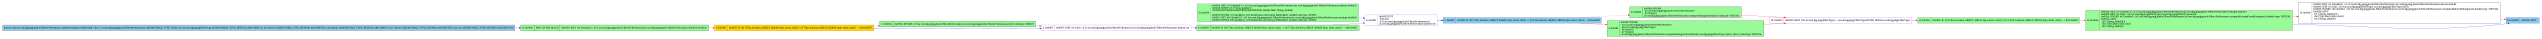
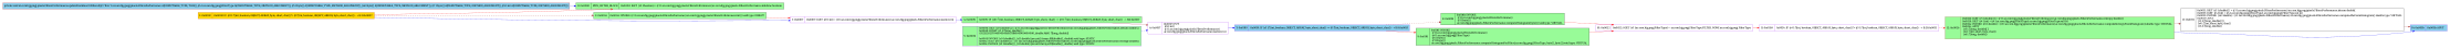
  digraph {
    fontname=Merriweather
    rankdir=LR
    node [color=purple fillcolor=palegreen fontname=Merriweather shape=record style=filled]
    edge [arrowhead=vee color=red fontname=Merriweather]
    n1 [color=black label="{0\:\ 0x0000|MTH_ENTER_BLOCK\l|0x0000: IGET  (r0 I:boolean) = (r3 I:ar.com.hjg.pngj.pixels.FiltersPerformance) ar.com.hjg.pngj.pixels.FiltersPerformance.initdone boolean \l}"]
    n2 [color=brown fillcolor=gold label="{1\:\ 0x0002|0x0002: IF  (r0 I:?[int, boolean, OBJECT, ARRAY, byte, short, char]) != (0 ?[int, boolean, OBJECT, ARRAY, byte, short, char])  \-\> B:3:0x0007 \l}"]
    n3 [color=black label="{2\:\ 0x0004|0x0004: INVOKE  (r3 I:ar.com.hjg.pngj.pixels.FiltersPerformance) ar.com.hjg.pngj.pixels.FiltersPerformance.init():void type: DIRECT \l}"]
    n4 [fillcolor=white label="{3\:\ 0x0007|0x0007: IGET  (r0 I:int) = (r3 I:ar.com.hjg.pngj.pixels.FiltersPerformance) ar.com.hjg.pngj.pixels.FiltersPerformance.lastrow int \l}"]
    n5 [color=black label="{4\:\ 0x0009|0x0009: IF  (r8 I:?[int, boolean, OBJECT, ARRAY, byte, short, char]) == (r0 I:?[int, boolean, OBJECT, ARRAY, byte, short, char])  \-\> B:6:0x0017 \l}"]
    n6 [fillcolor=white label="{6\:\ 0x0017|0x0017: IPUT  \l  (r8 I:int)\l  (r3 I:ar.com.hjg.pngj.pixels.FiltersPerformance)\l ar.com.hjg.pngj.pixels.FiltersPerformance.lastrow int \l}"]
    n7 [label="{5\:\ 0x000b|0x000b: IGET  (r0 I:double[]) = (r3 I:ar.com.hjg.pngj.pixels.FiltersPerformance) ar.com.hjg.pngj.pixels.FiltersPerformance.absum double[] \l0x000d: CONST  (r1 I:?[long, double]) = \l  (9221120237041090560(0x7ff8000000000000, double:NaN) ?[long, double])\l \l0x000f: INVOKE  (r0 I:double[]), (r1 I:double) java.util.Arrays.fill(double[], double):void type: STATIC \l0x0012: IGET  (r0 I:double[]) = (r3 I:ar.com.hjg.pngj.pixels.FiltersPerformance) ar.com.hjg.pngj.pixels.FiltersPerformance.entropy double[] \l0x0014: INVOKE  (r0 I:double[]), (r1 I:double) java.util.Arrays.fill(double[], double):void type: STATIC \l}"]
    n8 [fillcolor=skyblue label="{7\:\ 0x0019|0x0019: IF  (r5 I:?[int, boolean, OBJECT, ARRAY, byte, short, char]) == (0 ?[int, boolean, OBJECT, ARRAY, byte, short, char])  \-\> B:9:0x001f \l}"]
    n9 [color=black label="{8\:\ 0x001b|0x001b: INVOKE  \l  (r3 I:ar.com.hjg.pngj.pixels.FiltersPerformance)\l  (r5 I:byte[])\l ar.com.hjg.pngj.pixels.FiltersPerformance.computeHistogram(byte[]):void type: VIRTUAL \l}"]
    n10 [color=black label="{9\:\ 0x001f|0x001f: INVOKE  \l  (r3 I:ar.com.hjg.pngj.pixels.FiltersPerformance)\l  (r0 I:ar.com.hjg.pngj.FilterType)\l  (r6 I:byte[])\l  (r7 I:byte[])\l ar.com.hjg.pngj.pixels.FiltersPerformance.computeHistogramForFilter(ar.com.hjg.pngj.FilterType, byte[], byte[]):void type: VIRTUAL \l}"]
    n11 [fillcolor=white label="{10\:\ 0x0022|0x0022: SGET  (r5 I:ar.com.hjg.pngj.FilterType) =  ar.com.hjg.pngj.FilterType.FILTER_NONE ar.com.hjg.pngj.FilterType \l}"]
-   n12 [label="{11\:\ 0x0024|0x0024: IF  (r4 I:?[int, boolean, OBJECT, ARRAY, byte, short, char]) != (r5 I:?[int, boolean, OBJECT, ARRAY, byte, short, char])  \-\> B:13:0x0031 \l}"]
+   n12 [fillcolor=white label="{11\:\ 0x0024|0x0024: IF  (r4 I:?[int, boolean, OBJECT, ARRAY, byte, short, char]) != (r5 I:?[int, boolean, OBJECT, ARRAY, byte, short, char])  \-\> B:13:0x0031 \l}"]
    n13 [color=brown label="{12\:\ 0x0026|0x0026: IGET  (r5 I:double[]) = (r3 I:ar.com.hjg.pngj.pixels.FiltersPerformance) ar.com.hjg.pngj.pixels.FiltersPerformance.entropy double[] \l0x0028: IGET  (r4 I:int) = (r4 I:ar.com.hjg.pngj.FilterType) ar.com.hjg.pngj.FilterType.val int \l0x002a: INVOKE  (r6 I:double) = (r3 I:ar.com.hjg.pngj.pixels.FiltersPerformance) ar.com.hjg.pngj.pixels.FiltersPerformance.computeEntropyFromHistogram():double type: VIRTUAL \l0x003e: APUT  \l  (r5 I:?[long, double][])\l  (r4 I:?[int, short, byte, char])\l  (r6 I:?[long, double])\l \l}"]
    n14 [color=black fillcolor=white label="{13\:\ 0x0031|0x0031: IGET  (r5 I:double[]) = (r3 I:ar.com.hjg.pngj.pixels.FiltersPerformance) ar.com.hjg.pngj.pixels.FiltersPerformance.absum double[] \l0x0033: IGET  (r4 I:int) = (r4 I:ar.com.hjg.pngj.FilterType) ar.com.hjg.pngj.FilterType.val int \l0x0035: INVOKE  (r6 I:double) = (r3 I:ar.com.hjg.pngj.pixels.FiltersPerformance) ar.com.hjg.pngj.pixels.FiltersPerformance.computeAbsFromHistogram():double type: VIRTUAL \l0x0039: APUT  \l  (r5 I:?[long, double][])\l  (r4 I:?[int, short, byte, char])\l  (r6 I:?[long, double])\l \l}"]
    n15 [fillcolor=skyblue label="{14\:\ 0x003b|0x003b: APUT   \l}"]
    n16 [color=red fillcolor=skyblue label="{private void ar.com.hjg.pngj.pixels.FiltersPerformance.updateFromRawOrFiltered((r3 'this' I:ar.com.hjg.pngj.pixels.FiltersPerformance A[IMMUTABLE_TYPE, THIS]), (r4 I:ar.com.hjg.pngj.FilterType A[IMMUTABLE_TYPE, METHOD_ARGUMENT]), (r5 I:byte[] A[IMMUTABLE_TYPE, METHOD_ARGUMENT]), (r6 I:byte[] A[IMMUTABLE_TYPE, METHOD_ARGUMENT]), (r7 I:byte[] A[IMMUTABLE_TYPE, METHOD_ARGUMENT]), (r8 I:int A[IMMUTABLE_TYPE, METHOD_ARGUMENT])) }"]
-   n1 -> n2
+   n2 -> n1
    n2 -> n3 [color=brown style=dashed]
    n2 -> n4 [color=blue]
    n3 -> n4 [arrowhead=normal]
    n4 -> n5 [color=blue]
    n5 -> n6 [color=brown]
    n6 -> n8 [arrowhead=diamond color=blue]
    n7 -> n6 [arrowhead=normal color=blue style=dashed]
    n8 -> n9 [arrowhead=diamond color=brown style=dashed]
    n8 -> n10 [arrowhead=normal]
    n9 -> n11 [arrowhead=diamond]
    n10 -> n11 [arrowhead=normal]
    n11 -> n12 [arrowhead=normal]
    n12 -> n13 [style=dashed]
    n13 -> n14 [arrowhead=diamond color=brown]
    n13 -> n15 [color=blue]
    n14 -> n15 [arrowhead=normal color=brown]
    n16 -> n1 [arrowhead=diamond color=blue]
  }
